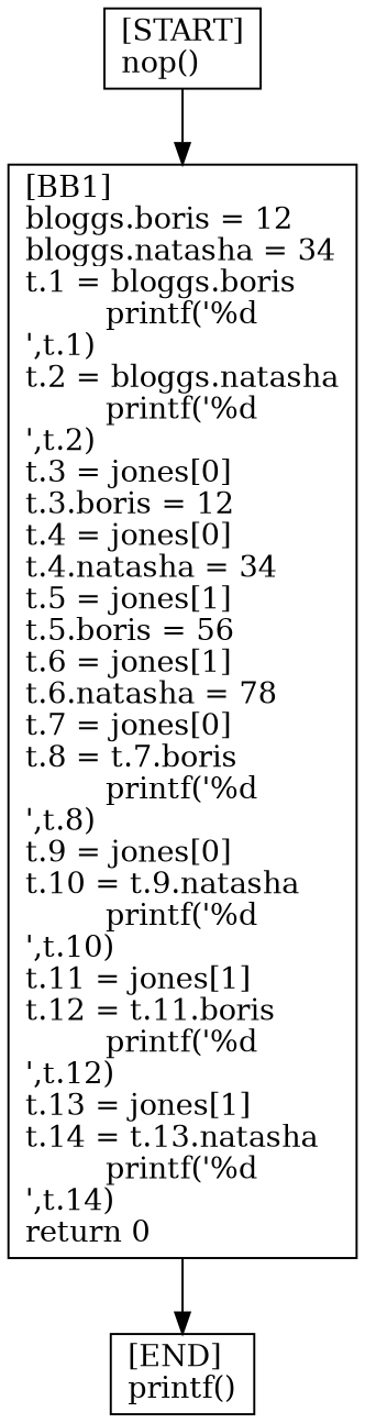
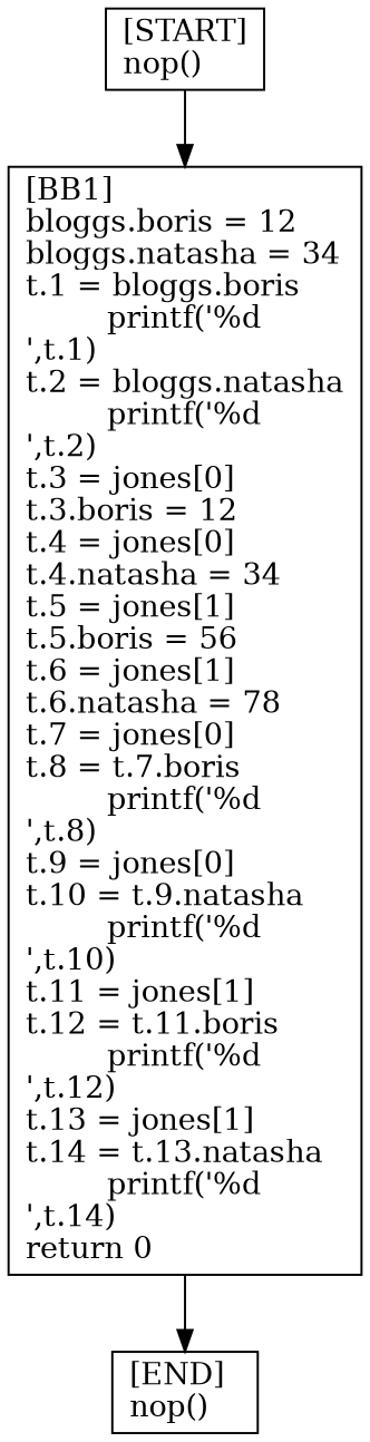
  digraph {
    node [shape=box]
-   n1 [label="[END]\lprintf()\l"]
+   n1 [label="[END]\lnop()\l"]
    n2 [label="[START]\lnop()\l"]
    n3 [label="[BB1]\lbloggs.boris = 12\lbloggs.natasha = 34\lt.1 = bloggs.boris\lprintf('%d\n',t.1)\lt.2 = bloggs.natasha\lprintf('%d\n',t.2)\lt.3 = jones[0]\lt.3.boris = 12\lt.4 = jones[0]\lt.4.natasha = 34\lt.5 = jones[1]\lt.5.boris = 56\lt.6 = jones[1]\lt.6.natasha = 78\lt.7 = jones[0]\lt.8 = t.7.boris\lprintf('%d\n',t.8)\lt.9 = jones[0]\lt.10 = t.9.natasha\lprintf('%d\n',t.10)\lt.11 = jones[1]\lt.12 = t.11.boris\lprintf('%d\n',t.12)\lt.13 = jones[1]\lt.14 = t.13.natasha\lprintf('%d\n',t.14)\lreturn 0\l"]
    n2 -> n3
    n3 -> n1
  }
